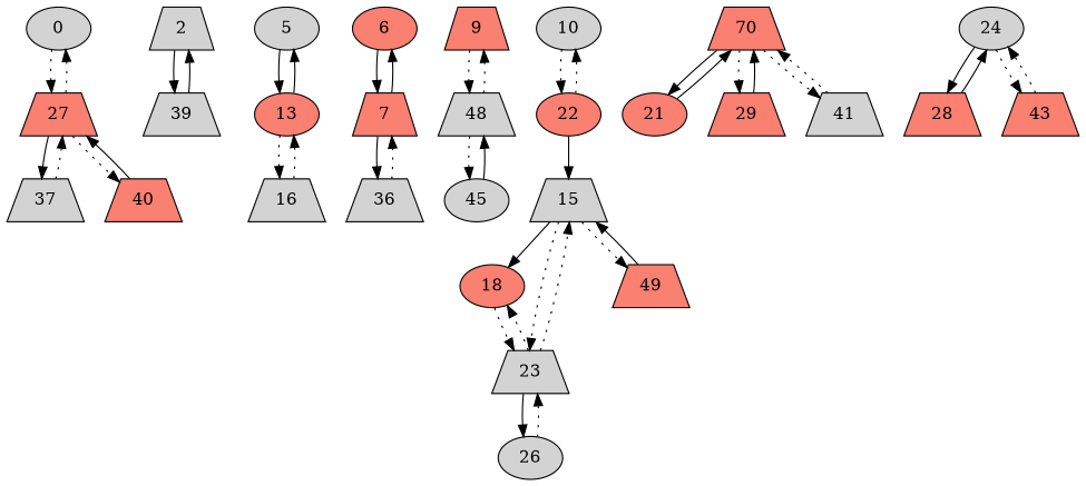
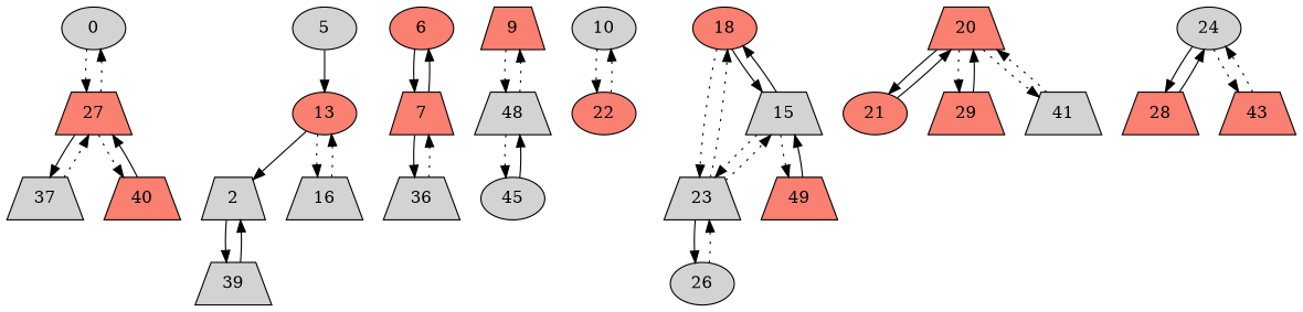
  digraph {
    node [fillcolor=lightgrey shape=trapezium style=filled]
    edge [style=dotted]
    0 [shape=ellipse]
    27 [fillcolor=salmon]
    37
    40 [fillcolor=salmon]
    2
    39
    5 [shape=ellipse]
    13 [fillcolor=salmon shape=ellipse]
    16
    6 [fillcolor=salmon shape=ellipse]
    7 [fillcolor=salmon]
    36
    9 [fillcolor=salmon]
    48
    45 [shape=ellipse]
    10 [shape=ellipse]
    22 [fillcolor=salmon shape=ellipse]
    18 [fillcolor=salmon shape=ellipse]
    15
    23
    49 [fillcolor=salmon]
    26 [shape=ellipse]
-   20 [fillcolor=salmon label=70]
+   20 [fillcolor=salmon]
    21 [fillcolor=salmon shape=ellipse]
    29 [fillcolor=salmon]
    41
    24 [shape=ellipse]
    28 [fillcolor=salmon]
    43 [fillcolor=salmon]
    0 -> 27
    27 -> 0
    27 -> 37 [style=solid]
    27 -> 40
    37 -> 27
    40 -> 27 [style=solid]
    2 -> 39 [style=solid]
    39 -> 2 [style=solid]
    5 -> 13 [style=solid]
-   13 -> 5 [style=solid]
+   13 -> 2 [style=solid]
    13 -> 16
    16 -> 13
    6 -> 7 [style=solid]
    7 -> 6 [style=solid]
    7 -> 36 [style=solid]
    36 -> 7
    9 -> 48
    48 -> 9
    48 -> 45
    45 -> 48 [style=solid]
    10 -> 22
    22 -> 10
-   22 -> 15 [style=solid]
+   18 -> 15 [style=solid]
    18 -> 23
    15 -> 18 [style=solid]
    15 -> 23
    15 -> 49
    23 -> 18
    23 -> 15
    23 -> 26 [style=solid]
    49 -> 15 [style=solid]
    26 -> 23
    20 -> 21 [style=solid]
    20 -> 29
    20 -> 41
    21 -> 20 [style=solid]
    29 -> 20 [style=solid]
    41 -> 20
    24 -> 28 [style=solid]
    24 -> 43
    28 -> 24 [style=solid]
    43 -> 24
  }
